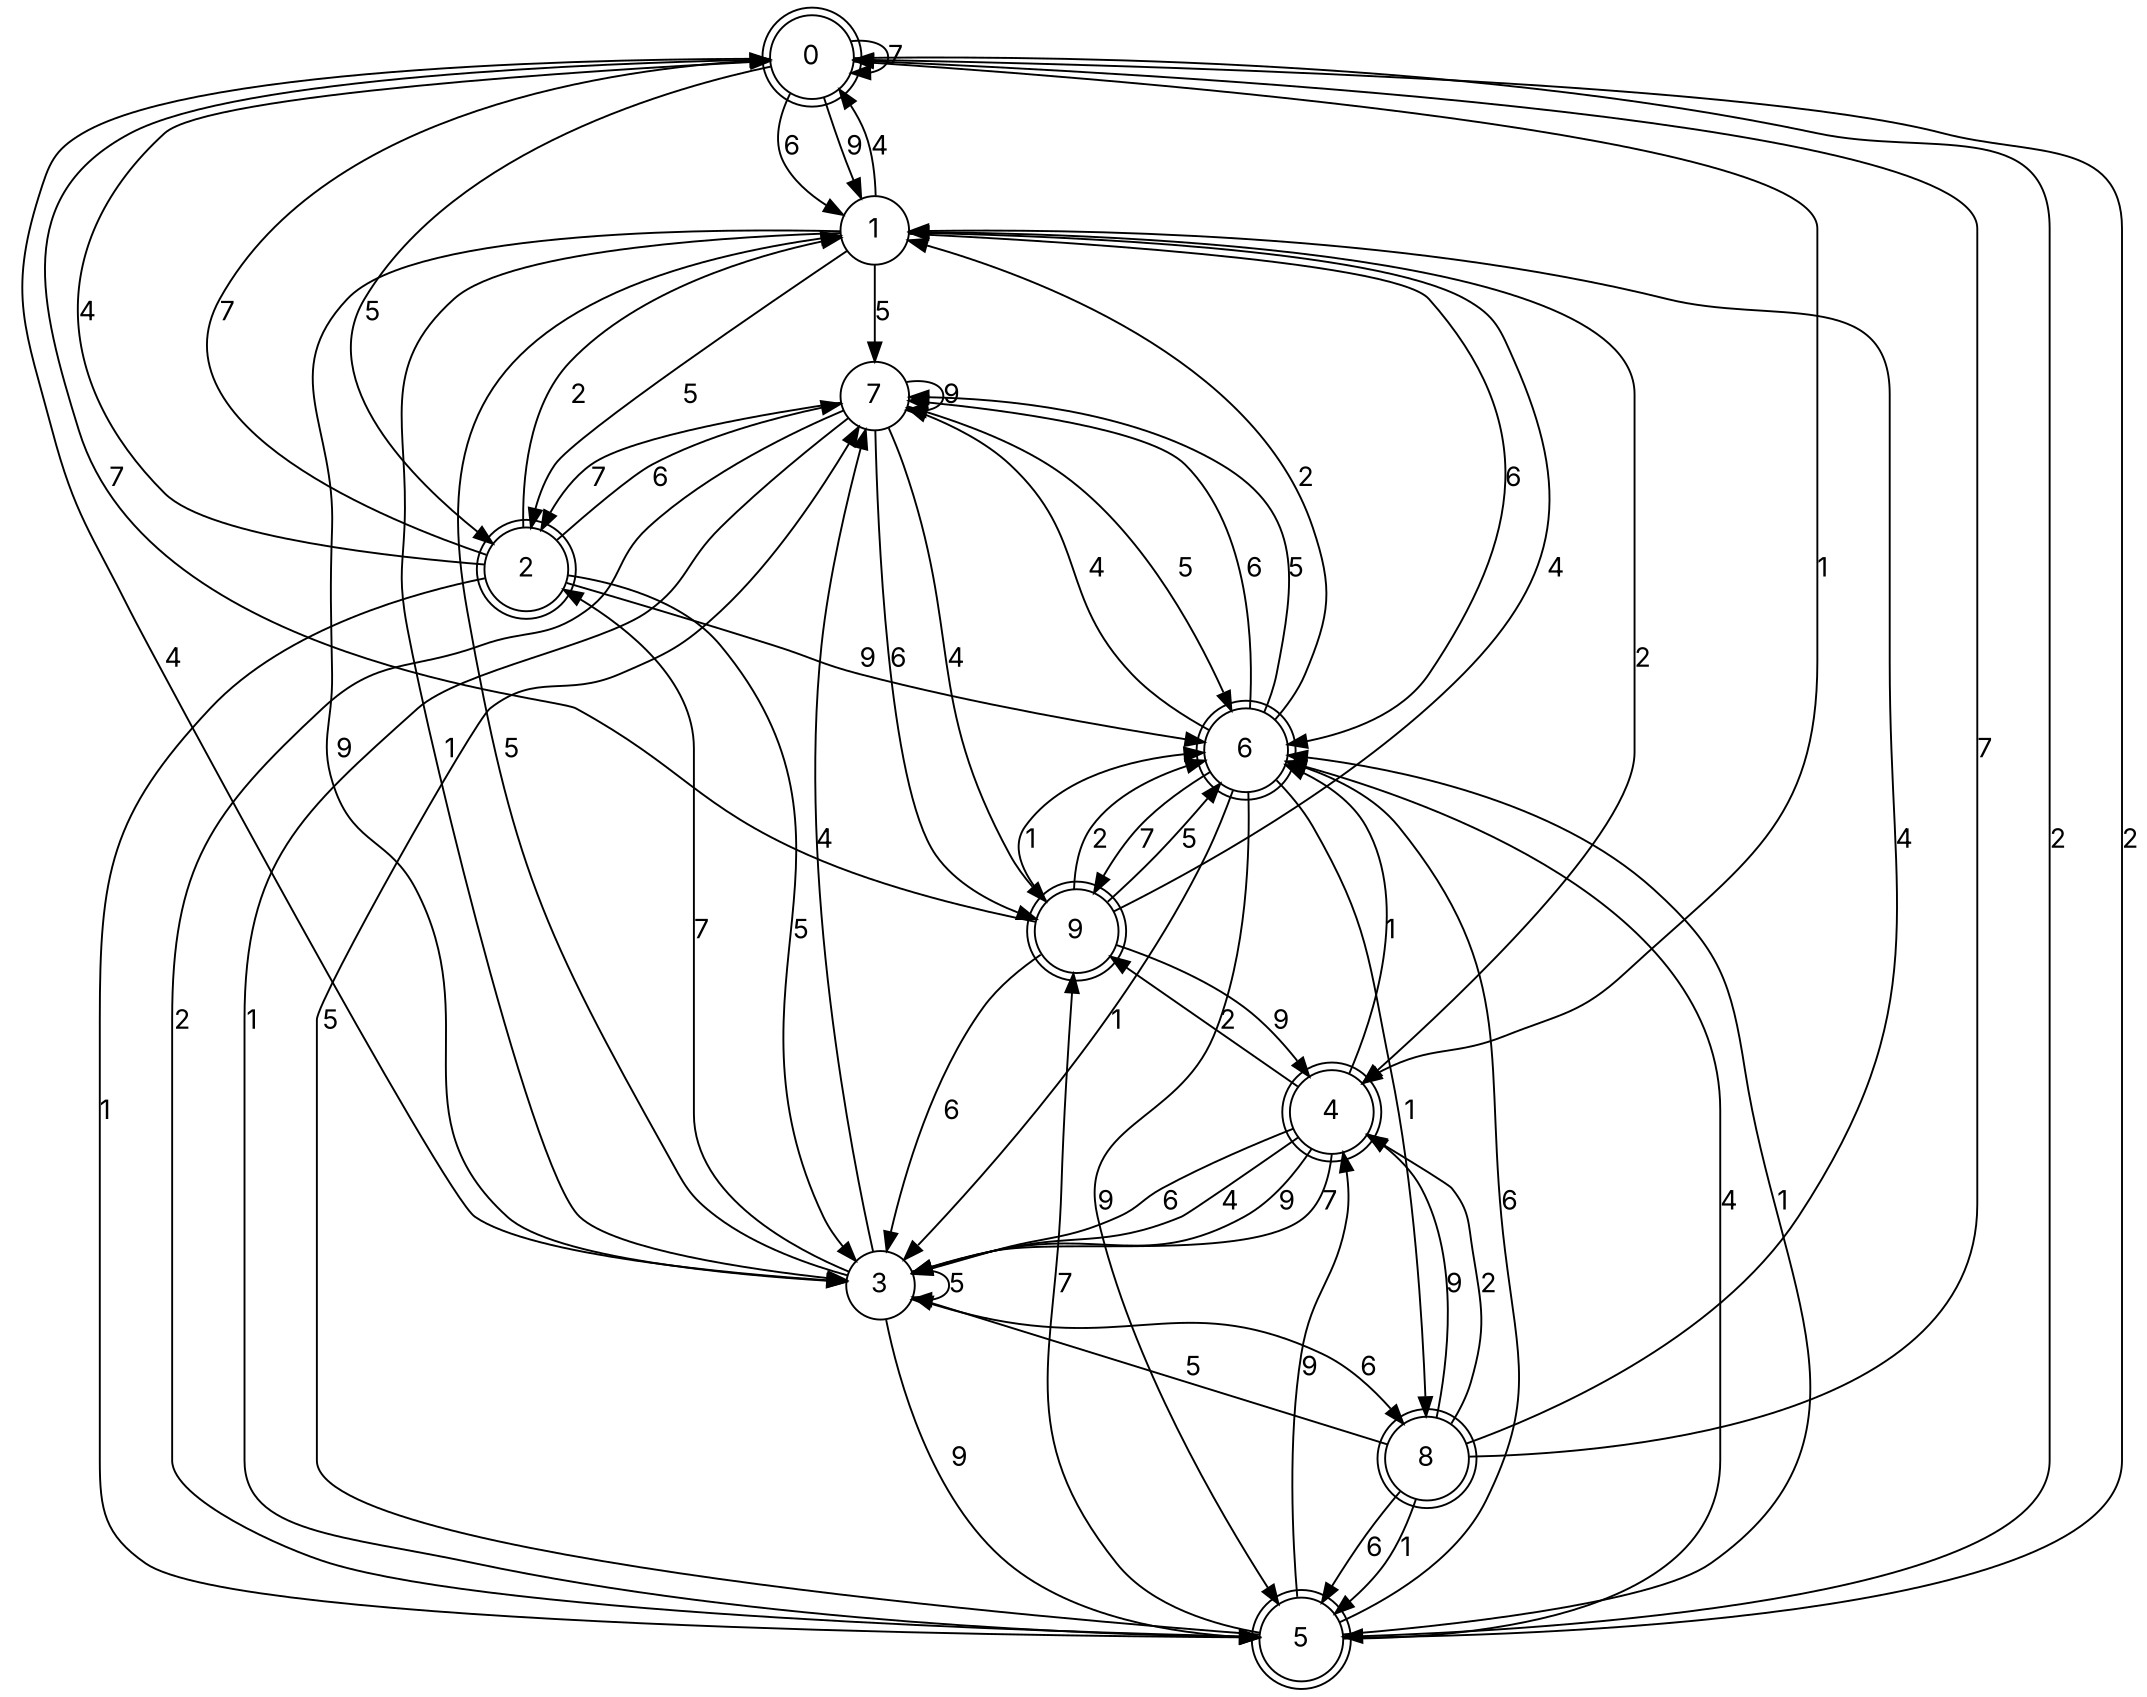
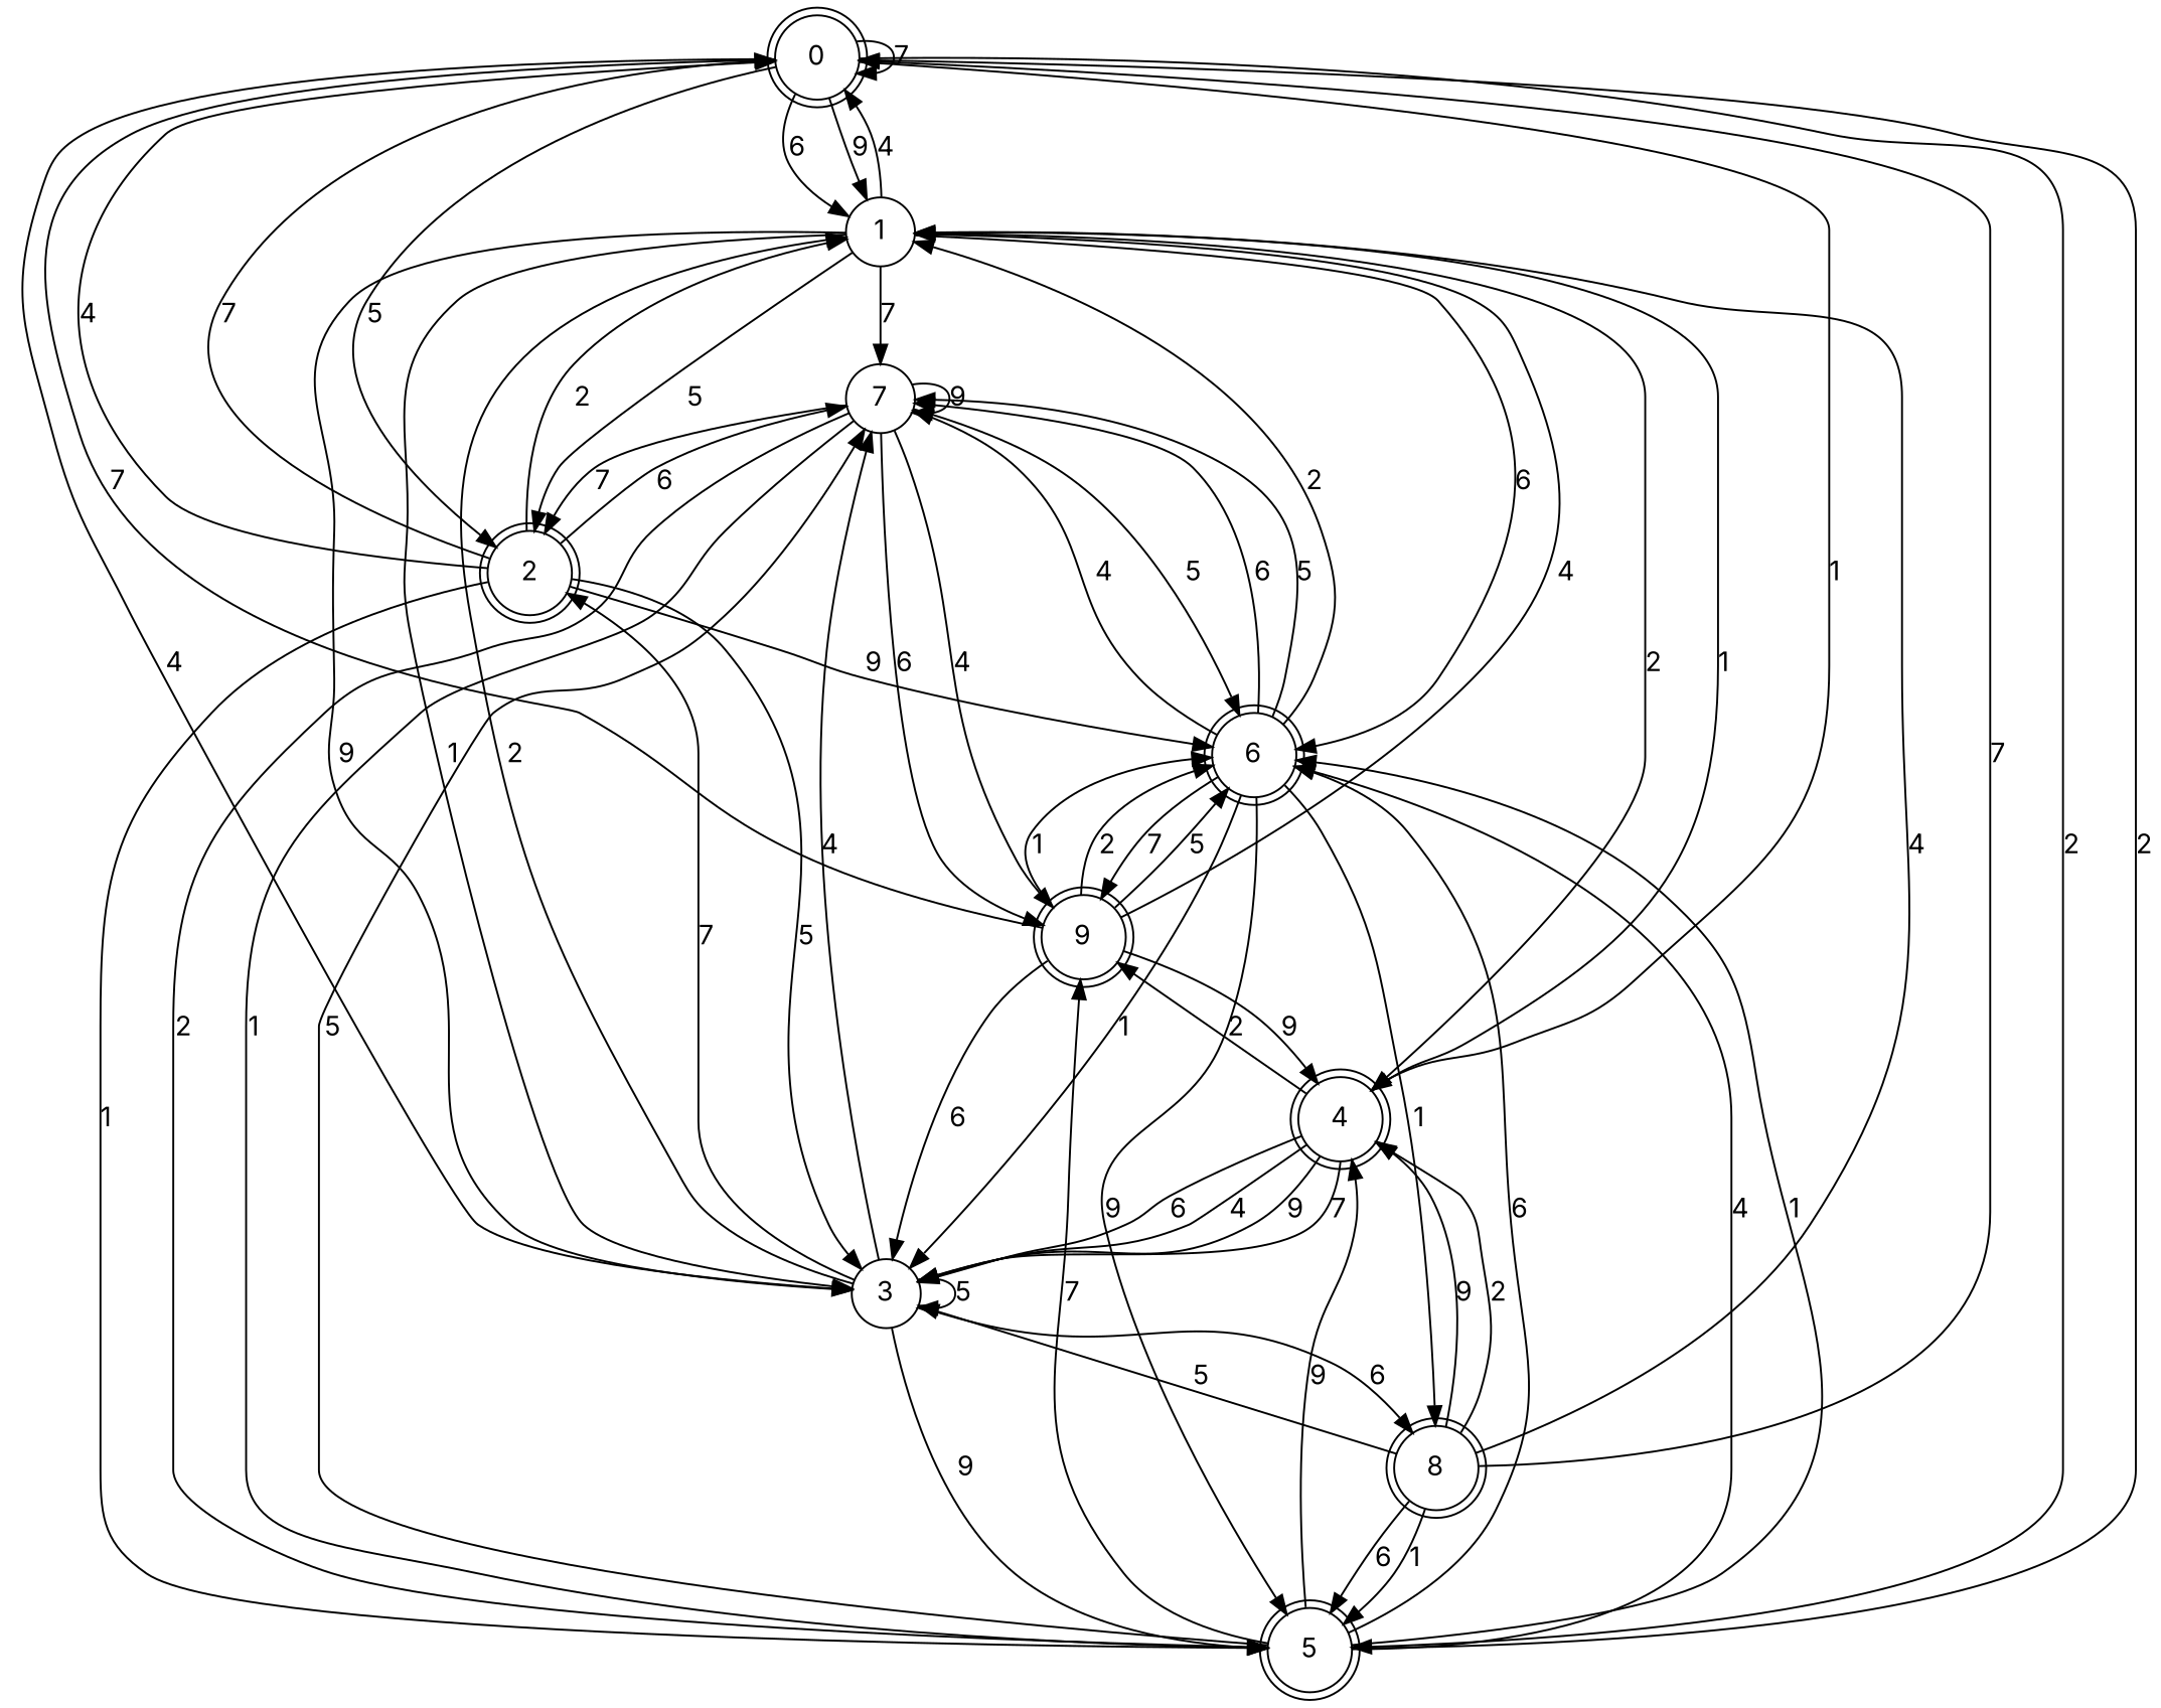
  digraph {
    fontname=Inter
    node [fontname=Inter shape=doublecircle]
    edge [fontname=Inter]
    n1 [label=0]
    n2 [label=1 shape=circle]
    n3 [label=2]
    n4 [label=3 shape=circle]
    n5 [label=4]
    n6 [label=5]
    n7 [label=6]
    n8 [label=7 shape=circle]
    n9 [label=8]
    n10 [label=9]
    n1 -> n1 [label=7]
    n1 -> n2 [label=6]
    n1 -> n2 [label=9]
    n1 -> n3 [label=5]
    n1 -> n4 [label=4]
    n1 -> n5 [label=1]
    n1 -> n6 [label=2]
    n2 -> n1 [label=4]
    n2 -> n3 [label=5]
    n2 -> n4 [label=9]
    n2 -> n4 [label=1]
    n2 -> n5 [label=2]
    n2 -> n7 [label=6]
-   n2 -> n8 [label=5]
+   n2 -> n8 [label=7]
    n3 -> n1 [label=4]
    n3 -> n1 [label=7]
    n3 -> n2 [label=2]
    n3 -> n4 [label=5]
    n3 -> n6 [label=1]
    n3 -> n7 [label=9]
    n3 -> n8 [label=6]
-   n4 -> n2 [label=5]
+   n4 -> n2 [label=2]
    n4 -> n3 [label=7]
    n4 -> n4 [label=5]
    n4 -> n6 [label=9]
    n4 -> n8 [label=4]
    n4 -> n9 [label=6]
-   n5 -> n7 [label=1]
+   n5 -> n2 [label=1]
    n5 -> n4 [label=6]
    n5 -> n4 [label=4]
    n5 -> n4 [label=9]
    n5 -> n4 [label=7]
    n5 -> n10 [label=2]
    n6 -> n1 [label=2]
    n6 -> n5 [label=9]
    n6 -> n7 [label=6]
    n6 -> n7 [label=4]
    n6 -> n7 [label=1]
    n6 -> n8 [label=5]
    n6 -> n10 [label=7]
    n7 -> n2 [label=2]
    n7 -> n4 [label=1]
    n7 -> n6 [label=9]
    n7 -> n8 [label=6]
    n7 -> n8 [label=5]
    n7 -> n8 [label=4]
    n7 -> n9 [label=1]
    n7 -> n10 [label=7]
    n8 -> n3 [label=7]
    n8 -> n6 [label=1]
    n8 -> n6 [label=2]
    n8 -> n7 [label=5]
    n8 -> n8 [label=9]
    n8 -> n10 [label=6]
    n8 -> n10 [label=4]
    n9 -> n1 [label=7]
    n9 -> n2 [label=4]
    n9 -> n4 [label=5]
    n9 -> n5 [label=9]
    n9 -> n5 [label=2]
    n9 -> n6 [label=6]
    n9 -> n6 [label=1]
    n10 -> n1 [label=7]
    n10 -> n2 [label=4]
    n10 -> n4 [label=6]
    n10 -> n5 [label=9]
    n10 -> n7 [label=5]
    n10 -> n7 [label=1]
    n10 -> n7 [label=2]
  }
